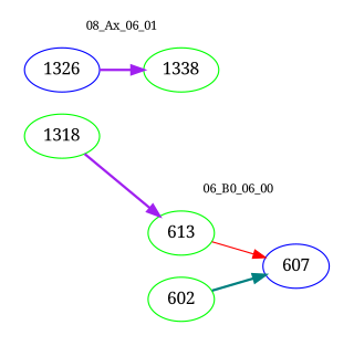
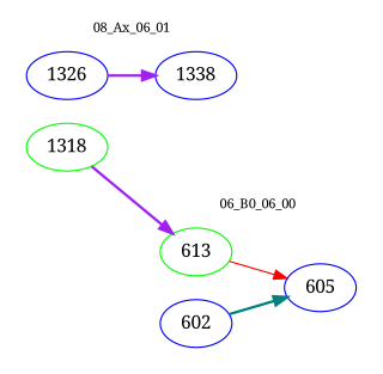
  digraph {
    fontname="Noto Serif"
    rankdir=LR
    node [color=blue fontname="Noto Serif"]
    edge [color=purple fontname="Noto Serif" style=bold]
    n1 [color=green label=1318]
    n2 [label=1326]
-   n3 [color=green label=1338]
+   n3 [label=1338]
    n4 [color=green label=613]
-   n5 [label=607]
-   n6 [color=green label=602]
+   n5 [label=605]
+   n6 [label=602]
    subgraph cluster_1 {
      color=white
      fontsize=10
      label="08_Ax_06_01"
      n1
      n2
      n3
    }
    subgraph cluster_2 {
      color=white
      fontsize=10
      label="06_B0_06_00"
      n4
      n5
      n6
    }
    n1 -> n4
    n2 -> n3
    n4 -> n5 [color=red style=solid]
    n6 -> n5 [color=teal]
  }
